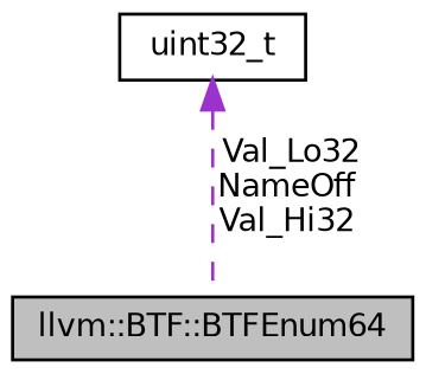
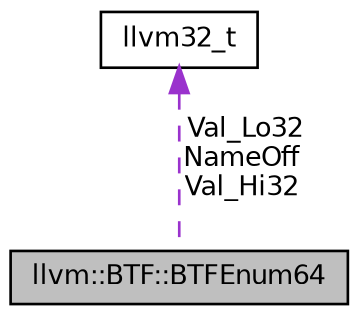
  digraph {
    node [color=black fontname=Helvetica fontsize=10 shape=record]
    n1 [fillcolor=grey75 fontcolor=black height=0.2 label="llvm::BTF::BTFEnum64" style=filled width=0.4]
-   n2 [height=0.2 label=uint32_t width=0.4]
+   n2 [height=0.2 label=llvm32_t width=0.4]
    n2 -> n1 [color=darkorchid3 dir=back fontname=Helvetica fontsize=10 label=" Val_Lo32\nNameOff\nVal_Hi32" labelfontname=Helvetica labelfontsize=10 style=dashed]
  }
